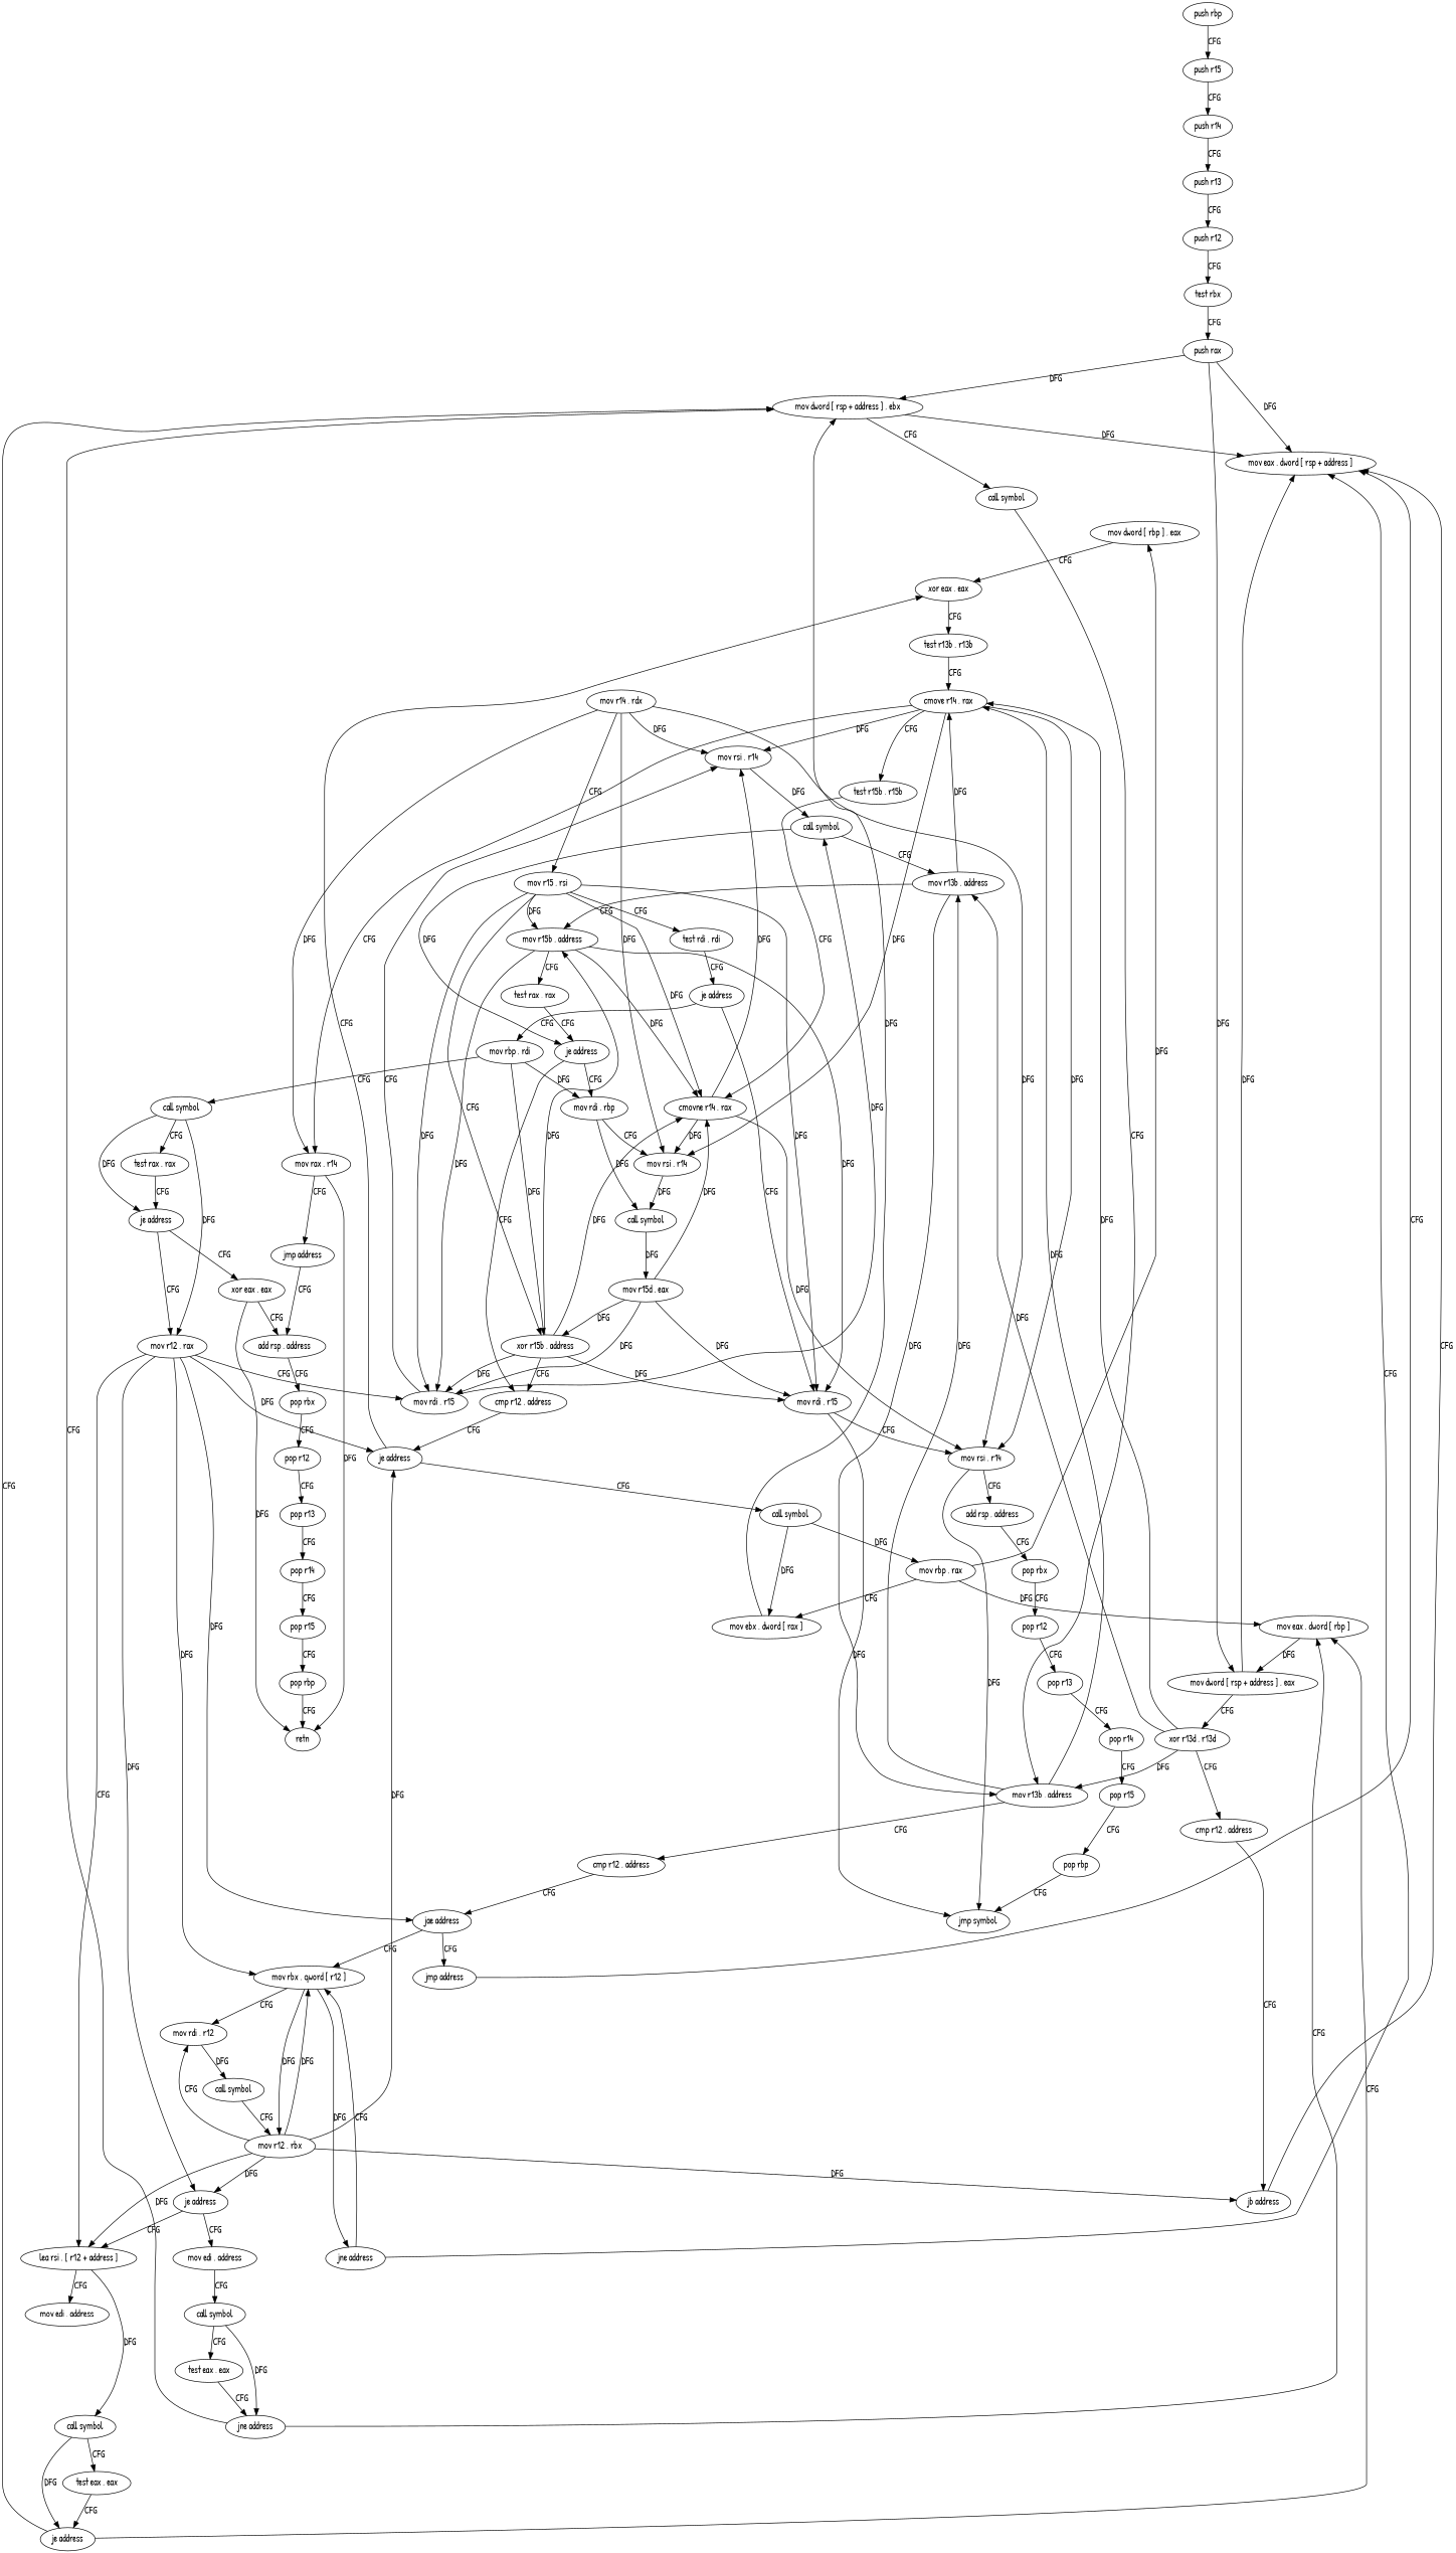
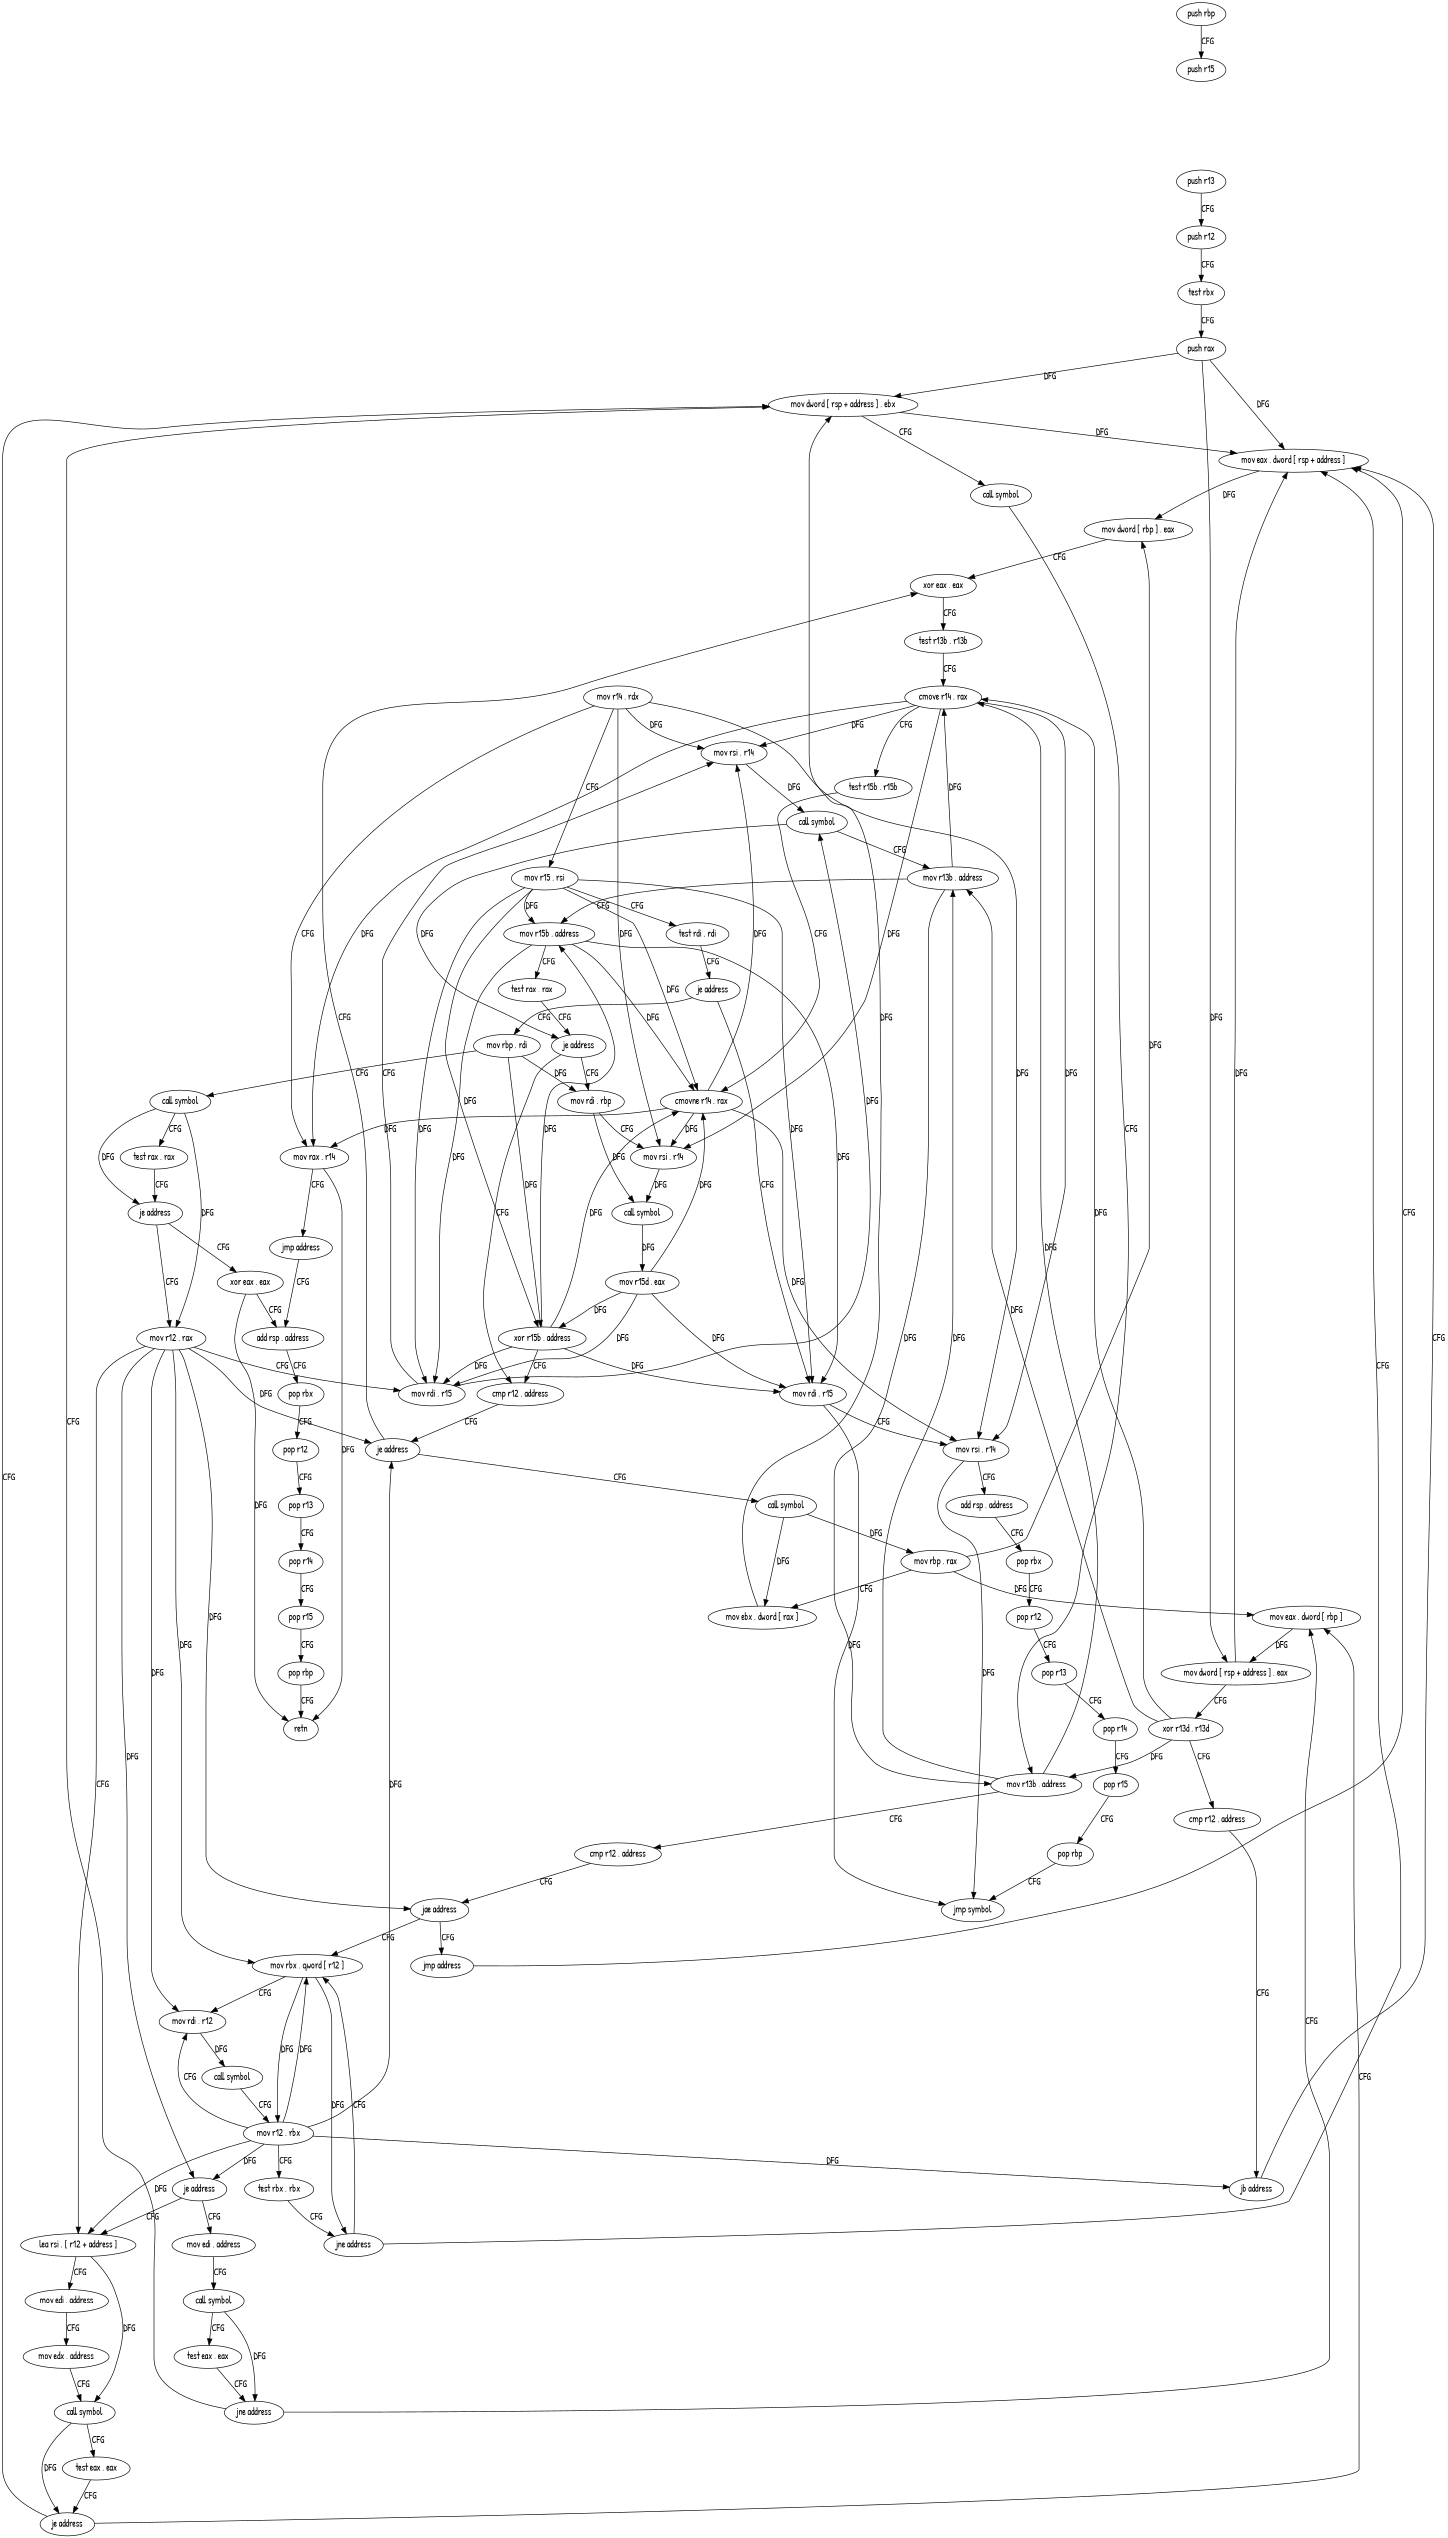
  digraph {
    fontname="Patrick Hand"
    node [fontname="Patrick Hand"]
    edge [fontname="Patrick Hand"]
    n1 [label="push rbp"]
    n2 [label="push r15"]
-   n3 [label="push r14"]
    n4 [label="push r13"]
    n5 [label="push r12"]
    n6 [label="test rbx"]
    n7 [label="push rax"]
    n8 [label="mov dword [ rsp + address ] , ebx"]
    n9 [label="mov dword [ rsp + address ] , eax"]
    n10 [label="mov eax , dword [ rsp + address ]"]
    n11 [label="mov r14 , rdx"]
    n12 [label="mov r15 , rsi"]
    n13 [label="mov rsi , r14"]
    n14 [label="mov rsi , r14"]
    n15 [label="mov rsi , r14"]
    n16 [label="mov rax , r14"]
    n17 [label="call symbol"]
    n18 [label="xor r13d , r13d"]
    n19 [label="mov dword [ rbp ] , eax"]
    n20 [label="test rdi , rdi"]
    n21 [label="mov rdi , r15"]
    n22 [label="mov rdi , r15"]
    n23 [label="mov r15b , address"]
    n24 [label="xor r15b , address"]
    n25 [label="cmovne r14 , rax"]
    n26 [label="jmp symbol"]
    n27 [label="add rsp , address"]
    n28 [label="call symbol"]
    n29 [label="call symbol"]
    n30 [label=retn]
    n31 [label="jmp address"]
    n32 [label="je address"]
    n33 [label="test rax , rax"]
    n34 [label="cmp r12 , address"]
    n35 [label="mov rbp , rdi"]
    n36 [label="call symbol"]
    n37 [label="mov rdi , rbp"]
    n38 [label="test rax , rax"]
    n39 [label="je address"]
    n40 [label="mov r12 , rax"]
    n41 [label="pop rbx"]
    n42 [label="pop r12"]
    n43 [label="pop r13"]
    n44 [label="pop r14"]
    n45 [label="pop r15"]
    n46 [label="pop rbp"]
    n47 [label="xor eax , eax"]
    n48 [label="je address"]
    n49 [label="je address"]
    n50 [label="lea rsi , [ r12 + address ]"]
    n51 [label="jae address"]
    n52 [label="mov rbx , qword [ r12 ]"]
    n53 [label="mov rdi , r12"]
    n54 [label="add rsp , address"]
    n55 [label="pop rbx"]
    n56 [label="xor eax , eax"]
    n57 [label="call symbol"]
    n58 [label="mov edi , address"]
    n59 [label="mov edi , address"]
    n60 [label="call symbol"]
    n61 [label="jb address"]
    n62 [label="jmp address"]
    n63 [label="mov r12 , rbx"]
    n64 [label="jne address"]
    n65 [label="call symbol"]
    n66 [label="pop r12"]
    n67 [label="mov r13b , address"]
    n68 [label="je address"]
    n69 [label="cmove r14 , rax"]
    n70 [label="mov r13b , address"]
    n71 [label="test r15b , r15b"]
    n72 [label="cmp r12 , address"]
    n73 [label="mov r15d , eax"]
    n74 [label="test r13b , r13b"]
    n75 [label="mov rbp , rax"]
    n76 [label="mov ebx , dword [ rax ]"]
    n77 [label="mov eax , dword [ rbp ]"]
    n78 [label="call symbol"]
    n79 [label="test eax , eax"]
    n80 [label="jne address"]
+   n81 [label="mov edx , address"]
    n82 [label="test eax , eax"]
    n83 [label="je address"]
    n84 [label="pop r13"]
    n85 [label="pop r14"]
    n86 [label="pop r15"]
    n87 [label="pop rbp"]
    n88 [label="cmp r12 , address"]
+   n89 [label="test rbx , rbx"]
    n1 -> n2 [label=CFG]
-   n2 -> n3 [label=CFG]
-   n3 -> n4 [label=CFG]
    n4 -> n5 [label=CFG]
    n5 -> n6 [label=CFG]
    n6 -> n7 [label=CFG]
    n7 -> n8 [label=DFG]
    n7 -> n9 [label=DFG]
    n7 -> n10 [label=DFG]
    n8 -> n10 [label=DFG]
    n8 -> n17 [label=CFG]
    n9 -> n10 [label=DFG]
    n9 -> n18 [label=CFG]
+   n10 -> n19 [label=DFG]
    n11 -> n12 [label=CFG]
    n11 -> n13 [label=DFG]
    n11 -> n14 [label=DFG]
    n11 -> n15 [label=DFG]
-   n11 -> n16 [label=DFG]
+   n11 -> n16 [label=CFG]
    n12 -> n20 [label=CFG]
    n12 -> n21 [label=DFG]
    n12 -> n22 [label=DFG]
    n12 -> n23 [label=DFG]
-   n12 -> n24 [label=CFG]
+   n12 -> n24 [label=DFG]
    n12 -> n25 [label=DFG]
    n13 -> n26 [label=DFG]
    n13 -> n27 [label=CFG]
    n14 -> n28 [label=DFG]
    n15 -> n29 [label=DFG]
    n16 -> n30 [label=DFG]
    n16 -> n31 [label=CFG]
    n17 -> n70 [label=CFG]
    n18 -> n67 [label=DFG]
    n18 -> n69 [label=DFG]
    n18 -> n70 [label=DFG]
    n18 -> n88 [label=CFG]
    n19 -> n56 [label=CFG]
    n20 -> n32 [label=CFG]
    n21 -> n13 [label=CFG]
    n21 -> n26 [label=DFG]
    n22 -> n14 [label=CFG]
    n22 -> n28 [label=DFG]
    n23 -> n21 [label=DFG]
    n23 -> n22 [label=DFG]
    n23 -> n25 [label=DFG]
    n23 -> n33 [label=CFG]
    n24 -> n21 [label=DFG]
    n24 -> n22 [label=DFG]
    n24 -> n23 [label=DFG]
    n24 -> n25 [label=DFG]
    n24 -> n34 [label=CFG]
    n25 -> n13 [label=DFG]
    n25 -> n14 [label=DFG]
    n25 -> n15 [label=DFG]
+   n25 -> n16 [label=DFG]
    n27 -> n41 [label=CFG]
    n28 -> n67 [label=CFG]
    n28 -> n68 [label=DFG]
    n29 -> n73 [label=DFG]
    n31 -> n54 [label=CFG]
    n32 -> n21 [label=CFG]
    n32 -> n35 [label=CFG]
    n33 -> n68 [label=CFG]
    n34 -> n48 [label=CFG]
    n35 -> n24 [label=DFG]
    n35 -> n36 [label=CFG]
    n35 -> n37 [label=DFG]
    n36 -> n38 [label=CFG]
    n36 -> n39 [label=DFG]
    n36 -> n40 [label=DFG]
    n37 -> n15 [label=CFG]
    n37 -> n29 [label=DFG]
    n38 -> n39 [label=CFG]
    n39 -> n40 [label=CFG]
    n39 -> n47 [label=CFG]
    n40 -> n22 [label=CFG]
    n40 -> n48 [label=DFG]
    n40 -> n49 [label=DFG]
    n40 -> n50 [label=CFG]
    n40 -> n51 [label=DFG]
    n40 -> n52 [label=DFG]
+   n40 -> n53 [label=DFG]
    n41 -> n42 [label=CFG]
    n42 -> n43 [label=CFG]
    n43 -> n44 [label=CFG]
    n44 -> n45 [label=CFG]
    n45 -> n46 [label=CFG]
    n46 -> n26 [label=CFG]
    n47 -> n30 [label=DFG]
    n47 -> n54 [label=CFG]
    n48 -> n56 [label=CFG]
    n48 -> n57 [label=CFG]
    n49 -> n50 [label=CFG]
    n49 -> n58 [label=CFG]
    n50 -> n59 [label=CFG]
    n50 -> n60 [label=DFG]
    n51 -> n52 [label=CFG]
    n51 -> n62 [label=CFG]
    n52 -> n53 [label=CFG]
    n52 -> n63 [label=DFG]
    n52 -> n64 [label=DFG]
    n53 -> n65 [label=DFG]
    n54 -> n55 [label=CFG]
    n55 -> n66 [label=CFG]
    n56 -> n74 [label=CFG]
    n57 -> n75 [label=DFG]
    n57 -> n76 [label=DFG]
    n58 -> n78 [label=CFG]
+   n59 -> n81 [label=CFG]
    n60 -> n82 [label=CFG]
    n60 -> n83 [label=DFG]
    n61 -> n10 [label=CFG]
    n62 -> n10 [label=CFG]
    n63 -> n48 [label=DFG]
    n63 -> n49 [label=DFG]
    n63 -> n50 [label=DFG]
    n63 -> n52 [label=DFG]
    n63 -> n53 [label=CFG]
    n63 -> n61 [label=DFG]
+   n63 -> n89 [label=CFG]
    n64 -> n10 [label=CFG]
    n64 -> n52 [label=CFG]
    n65 -> n63 [label=CFG]
    n66 -> n84 [label=CFG]
    n67 -> n23 [label=CFG]
    n67 -> n69 [label=DFG]
    n67 -> n70 [label=DFG]
    n68 -> n34 [label=CFG]
    n68 -> n37 [label=CFG]
    n69 -> n13 [label=DFG]
    n69 -> n14 [label=DFG]
    n69 -> n15 [label=DFG]
-   n69 -> n16 [label=CFG]
+   n69 -> n16 [label=DFG]
    n69 -> n71 [label=CFG]
    n70 -> n67 [label=DFG]
    n70 -> n69 [label=DFG]
    n70 -> n72 [label=CFG]
    n71 -> n25 [label=CFG]
    n72 -> n51 [label=CFG]
    n73 -> n21 [label=DFG]
    n73 -> n22 [label=DFG]
    n73 -> n24 [label=DFG]
    n73 -> n25 [label=DFG]
    n74 -> n69 [label=CFG]
    n75 -> n19 [label=DFG]
    n75 -> n76 [label=CFG]
    n75 -> n77 [label=DFG]
    n76 -> n8 [label=DFG]
    n77 -> n9 [label=DFG]
    n78 -> n79 [label=CFG]
    n78 -> n80 [label=DFG]
    n79 -> n80 [label=CFG]
    n80 -> n8 [label=CFG]
    n80 -> n77 [label=CFG]
+   n81 -> n60 [label=CFG]
    n82 -> n83 [label=CFG]
    n83 -> n8 [label=CFG]
    n83 -> n77 [label=CFG]
    n84 -> n85 [label=CFG]
    n85 -> n86 [label=CFG]
    n86 -> n87 [label=CFG]
    n87 -> n30 [label=CFG]
    n88 -> n61 [label=CFG]
+   n89 -> n64 [label=CFG]
  }
